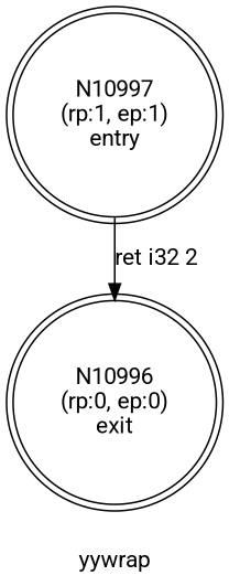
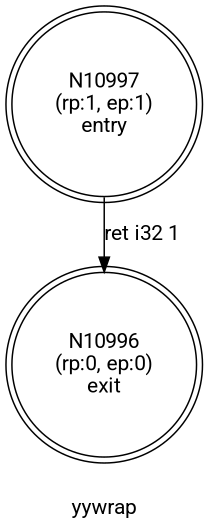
  digraph {
    label=yywrap
    fontname=Roboto
    node [shape=doublecircle fontname=Roboto]
    n1 [label="N10996\n(rp:0, ep:0)\nexit"]
    n2 [label="N10997\n(rp:1, ep:1)\nentry"]
-   n2 -> n1 [label="ret i32 2" fontname=Roboto]
+   n2 -> n1 [label="ret i32 1" fontname=Roboto]
  }
